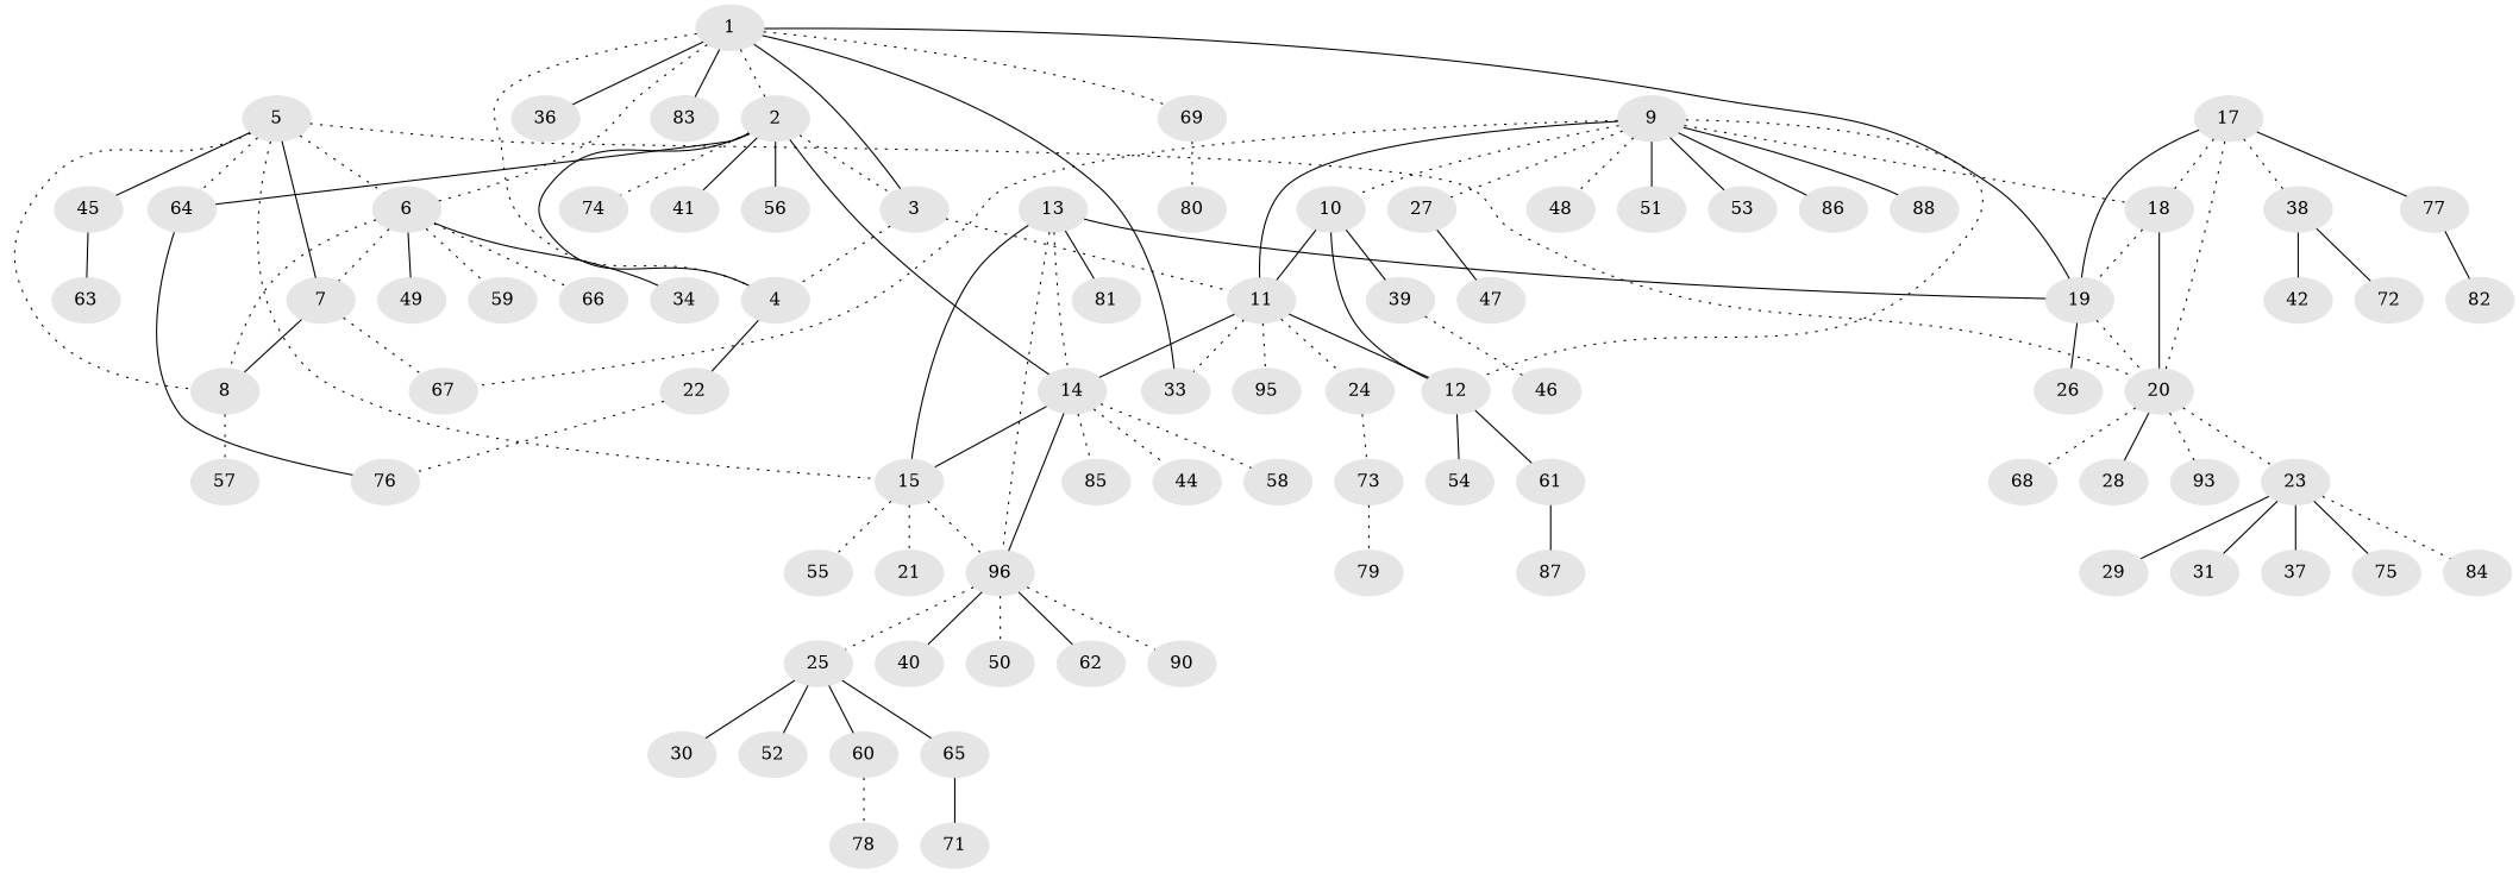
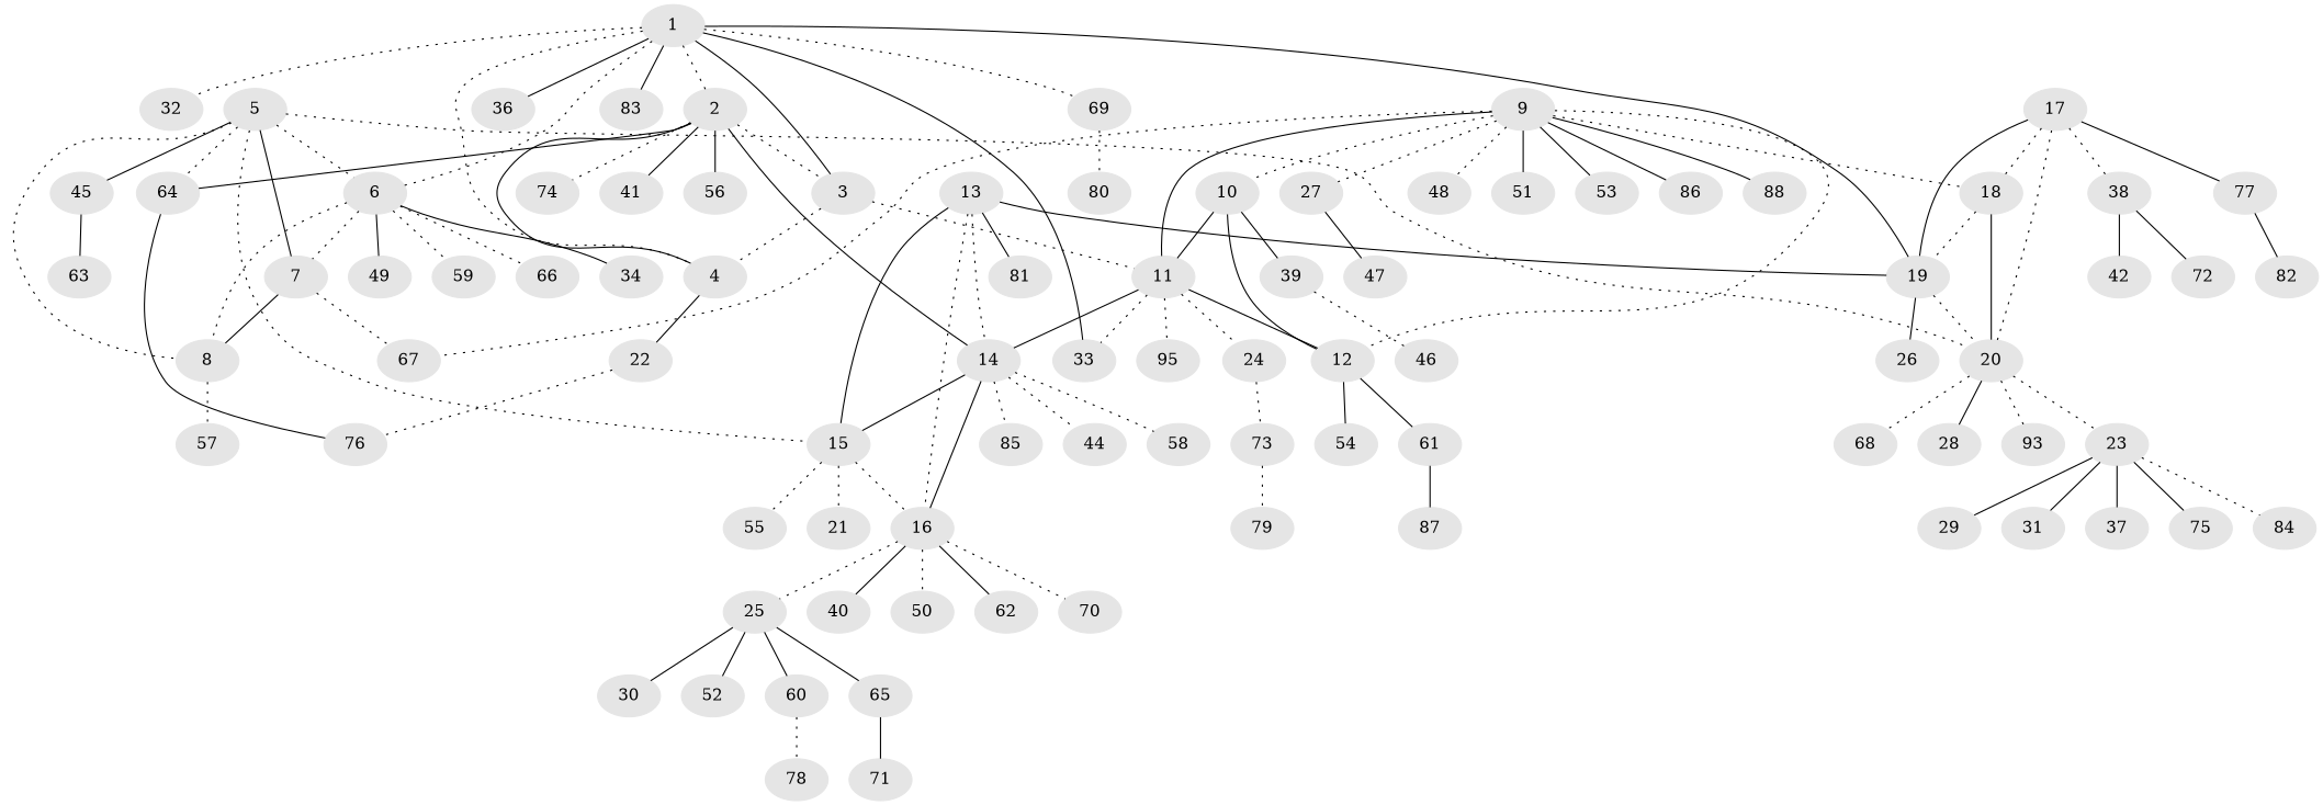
  graph {
    node [color=gray90 style=filled]
    edge [style=solid]
    1
    2
    3
    4
    6
    19
+   32
    33
    36
    69
    83
    14
    41
    56
    64
    74
    11
    22
    7
    8
    34
    49
    59
    66
    20
    26
    80
    15
-   16 [label=96]
+   16
    44
    58
    85
    76
    12
    24
    n36 [label=95]
    5
    45
    67
    57
    21
    55
    23
    28
    n45 [label=93]
    68
    63
    54
    61
    9
    10
    18
    27
    48
    51
    53
    86
    88
    39
    47
    46
    73
    87
    13
    81
    25
    40
    50
    62
-   70 [label=90]
+   70
    30
    52
    60
    65
    17
    38
    77
    42
    72
    82
    29
    31
    37
    75
    84
    79
    78
    71
    1 -- 2 [style=dotted]
    1 -- 3
    1 -- 4 [style=dotted]
    1 -- 6 [style=dotted]
    1 -- 19
+   1 -- 32 [style=dotted]
    1 -- 33
    1 -- 36
    1 -- 69 [style=dotted]
    1 -- 83
    2 -- 3 [style=dotted]
    2 -- 4
    2 -- 14
    2 -- 41
    2 -- 56
    2 -- 64
    2 -- 74 [style=dotted]
    3 -- 4 [style=dotted]
    3 -- 11 [style=dotted]
    4 -- 22
    6 -- 7 [style=dotted]
    6 -- 8 [style=dotted]
    6 -- 34
    6 -- 49
    6 -- 59 [style=dotted]
    6 -- 66 [style=dotted]
    19 -- 20 [style=dotted]
    19 -- 26
    69 -- 80 [style=dotted]
    14 -- 15
    14 -- 16
    14 -- 44 [style=dotted]
    14 -- 58 [style=dotted]
    14 -- 85 [style=dotted]
    64 -- 76
    11 -- 33 [style=dotted]
    11 -- 14
    11 -- 12
    11 -- 24 [style=dotted]
    11 -- n36 [style=dotted]
    22 -- 76 [style=dotted]
    7 -- 8
    7 -- 67 [style=dotted]
    8 -- 57 [style=dotted]
    20 -- 23 [style=dotted]
    20 -- 28
    20 -- n45 [style=dotted]
    20 -- 68 [style=dotted]
    15 -- 16 [style=dotted]
    15 -- 21 [style=dotted]
    15 -- 55 [style=dotted]
    16 -- 25 [style=dotted]
    16 -- 40
    16 -- 50 [style=dotted]
    16 -- 62
    16 -- 70 [style=dotted]
    12 -- 54
    12 -- 61
    24 -- 73 [style=dotted]
    5 -- 6 [style=dotted]
    5 -- 64 [style=dotted]
    5 -- 7
    5 -- 8 [style=dotted]
    5 -- 20 [style=dotted]
    5 -- 15 [style=dotted]
    5 -- 45
    45 -- 63
    23 -- 29
    23 -- 31
    23 -- 37
    23 -- 75
    23 -- 84 [style=dotted]
    61 -- 87
    9 -- 11
    9 -- 12 [style=dotted]
    9 -- 67 [style=dotted]
    9 -- 10 [style=dotted]
    9 -- 18 [style=dotted]
    9 -- 27 [style=dotted]
    9 -- 48 [style=dotted]
    9 -- 51
    9 -- 53
    9 -- 86
    9 -- 88
    10 -- 11
    10 -- 12
    10 -- 39
    18 -- 19 [style=dotted]
    18 -- 20
    27 -- 47
    39 -- 46 [style=dotted]
    73 -- 79 [style=dotted]
    13 -- 19
    13 -- 14 [style=dotted]
    13 -- 15
    13 -- 16 [style=dotted]
    13 -- 81
    25 -- 30
    25 -- 52
    25 -- 60
    25 -- 65
    60 -- 78 [style=dotted]
    65 -- 71
    17 -- 19
    17 -- 20 [style=dotted]
    17 -- 18 [style=dotted]
    17 -- 38 [style=dotted]
    17 -- 77
    38 -- 42
    38 -- 72
    77 -- 82
  }
